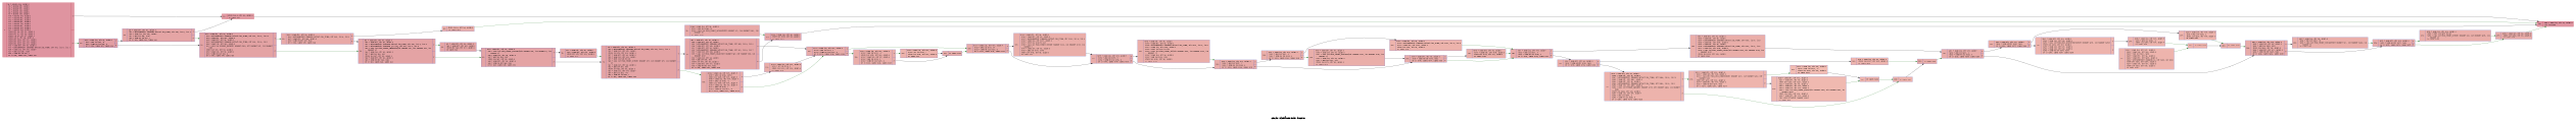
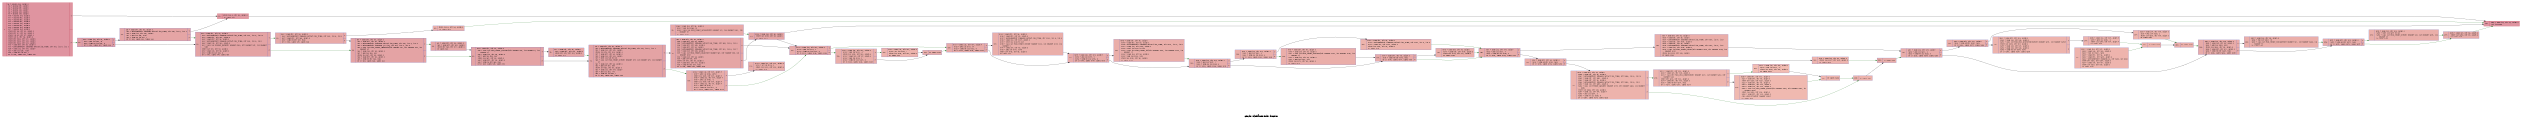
  digraph {
    label="CFG for 'id3_frame_render' function"
    rankdir=LR
    node [color="#3d50c3ff" fillcolor="#d0473d70" fontname=Courier shape=record style=filled]
    edge [color=black]
    n1 [color="#b70d28ff" fillcolor="#b70d2870" label="{3:\l|  %4 = alloca i64, align 8\l  %5 = alloca ptr, align 8\l  %6 = alloca ptr, align 8\l  %7 = alloca i32, align 4\l  %8 = alloca i64, align 8\l  %9 = alloca i64, align 8\l  %10 = alloca i64, align 8\l  %11 = alloca ptr, align 8\l  %12 = alloca ptr, align 8\l  %13 = alloca ptr, align 8\l  %14 = alloca i32, align 4\l  %15 = alloca ptr, align 8\l  %16 = alloca i64, align 8\l  %17 = alloca i64, align 8\l  store ptr %0, ptr %5, align 8\l  store ptr %1, ptr %6, align 8\l  store i32 %2, ptr %7, align 4\l  store i64 0, ptr %8, align 8\l  store ptr null, ptr %11, align 8\l  store ptr null, ptr %12, align 8\l  store ptr null, ptr %13, align 8\l  %18 = load ptr, ptr %5, align 8\l  %19 = getelementptr inbounds %struct.id3_frame, ptr %18, i32 0, i32 3\l  %20 = load i32, ptr %19, align 4\l  %21 = and i32 %20, 16384\l  %22 = icmp ne i32 %21, 0\l  br i1 %22, label %33, label %23\l|{<s0>T|<s1>F}}"]
    n2 [color="#b70d28ff" fillcolor="#bb1b2c70" label="{33:\l|  store i64 0, ptr %4, align 8\l  br label %279\l}"]
    n3 [fillcolor="#be242e70" label="{23:\l|  %24 = load i32, ptr %7, align 4\l  %25 = and i32 %24, 32\l  %26 = icmp ne i32 %25, 0\l  br i1 %26, label %27, label %34\l|{<s0>T|<s1>F}}"]
    n4 [color="#b70d28ff" fillcolor="#b70d2870" label="{279:\l|  %280 = load i64, ptr %4, align 8\l  ret i64 %280\l}"]
    n5 [fillcolor="#c5333470" label="{27:\l|  %28 = load ptr, ptr %5, align 8\l  %29 = getelementptr inbounds %struct.id3_frame, ptr %28, i32 0, i32 3\l  %30 = load i32, ptr %29, align 4\l  %31 = and i32 %30, 8192\l  %32 = icmp ne i32 %31, 0\l  br i1 %32, label %33, label %34\l|{<s0>T|<s1>F}}"]
    n6 [fillcolor="#c32e3170" label="{34:\l|  %35 = load ptr, ptr %5, align 8\l  %36 = getelementptr inbounds %struct.id3_frame, ptr %35, i32 0, i32 10\l  %37 = load ptr, ptr %36, align 8\l  %38 = load ptr, ptr %5, align 8\l  %39 = getelementptr inbounds %struct.id3_frame, ptr %38, i32 0, i32 9\l  %40 = load i32, ptr %39, align 8\l  %41 = call i64 @render_data(ptr noundef null, ptr noundef %37, i32 noundef\l... %40)\l  store i64 %41, ptr %9, align 8\l  %42 = load i64, ptr %9, align 8\l  %43 = icmp eq i64 %42, 0\l  br i1 %43, label %44, label %50\l|{<s0>T|<s1>F}}"]
    n7 [fillcolor="#ca3b3770" label="{44:\l|  %45 = load ptr, ptr %5, align 8\l  %46 = getelementptr inbounds %struct.id3_frame, ptr %45, i32 0, i32 6\l  %47 = load ptr, ptr %46, align 8\l  %48 = icmp eq ptr %47, null\l  br i1 %48, label %49, label %50\l|{<s0>T|<s1>F}}"]
    n8 [fillcolor="#c32e3170" label="{50:\l|  %51 = load ptr, ptr %6, align 8\l  %52 = load ptr, ptr %5, align 8\l  %53 = getelementptr inbounds %struct.id3_frame, ptr %52, i32 0, i32 0\l  %54 = getelementptr inbounds [5 x i8], ptr %53, i64 0, i64 0\l  %55 = call i64 @id3_render_immediate(ptr noundef %51, ptr noundef %54, i32\l... noundef 4)\l  %56 = load i64, ptr %8, align 8\l  %57 = add i64 %56, %55\l  store i64 %57, ptr %8, align 8\l  %58 = load ptr, ptr %6, align 8\l  %59 = icmp ne ptr %58, null\l  br i1 %59, label %60, label %63\l|{<s0>T|<s1>F}}"]
    n9 [fillcolor="#d24b4070" label="{49:\l|  store i64 0, ptr %4, align 8\l  br label %279\l}"]
    n10 [fillcolor="#c5333470" label="{60:\l|  %61 = load ptr, ptr %6, align 8\l  %62 = load ptr, ptr %61, align 8\l  store ptr %62, ptr %11, align 8\l  br label %63\l}"]
    n11 [fillcolor="#c32e3170" label="{63:\l|  %64 = load ptr, ptr %6, align 8\l  %65 = call i64 @id3_render_syncsafe(ptr noundef %64, i64 noundef 0, i32\l... noundef 4)\l  %66 = load i64, ptr %8, align 8\l  %67 = add i64 %66, %65\l  store i64 %67, ptr %8, align 8\l  %68 = load ptr, ptr %6, align 8\l  %69 = icmp ne ptr %68, null\l  br i1 %69, label %70, label %73\l|{<s0>T|<s1>F}}"]
    n12 [fillcolor="#c5333470" label="{70:\l|  %71 = load ptr, ptr %6, align 8\l  %72 = load ptr, ptr %71, align 8\l  store ptr %72, ptr %12, align 8\l  br label %73\l}"]
    n13 [fillcolor="#c32e3170" label="{73:\l|  %74 = load ptr, ptr %5, align 8\l  %75 = getelementptr inbounds %struct.id3_frame, ptr %74, i32 0, i32 3\l  %76 = load i32, ptr %75, align 4\l  store i32 %76, ptr %14, align 4\l  %77 = load ptr, ptr %6, align 8\l  %78 = load i32, ptr %14, align 4\l  %79 = sext i32 %78 to i64\l  %80 = call i64 @id3_render_int(ptr noundef %77, i64 noundef %79, i32 noundef\l... 2)\l  %81 = load i64, ptr %8, align 8\l  %82 = add i64 %81, %80\l  store i64 %82, ptr %8, align 8\l  %83 = load i32, ptr %14, align 4\l  %84 = and i32 %83, 176\l  %85 = icmp ne i32 %84, 0\l  br i1 %85, label %86, label %105\l|{<s0>T|<s1>F}}"]
    n14 [fillcolor="#c5333470" label="{86:\l|  %87 = load ptr, ptr %6, align 8\l  %88 = load ptr, ptr %5, align 8\l  %89 = getelementptr inbounds %struct.id3_frame, ptr %88, i32 0, i32 6\l  %90 = load ptr, ptr %89, align 8\l  %91 = load ptr, ptr %5, align 8\l  %92 = getelementptr inbounds %struct.id3_frame, ptr %91, i32 0, i32 7\l  %93 = load i64, ptr %92, align 8\l  %94 = call i64 @id3_render_binary(ptr noundef %87, ptr noundef %90, i64\l... noundef %93)\l  %95 = load i64, ptr %8, align 8\l  %96 = add i64 %95, %94\l  store i64 %96, ptr %8, align 8\l  %97 = load ptr, ptr %11, align 8\l  %98 = icmp ne ptr %97, null\l  br i1 %98, label %99, label %103\l|{<s0>T|<s1>F}}"]
    n15 [fillcolor="#cc403a70" label="{105:\l|  %106 = load i32, ptr %14, align 4\l  %107 = and i32 %106, 28751\l  store i32 %107, ptr %14, align 4\l  %108 = load i32, ptr %14, align 4\l  %109 = and i32 %108, -3\l  store i32 %109, ptr %14, align 4\l  %110 = load i32, ptr %7, align 4\l  %111 = and i32 %110, 1\l  %112 = icmp ne i32 %111, 0\l  br i1 %112, label %113, label %116\l|{<s0>T|<s1>F}}"]
    n16 [fillcolor="#c5333470" label="{103:\l|  %194 = load i64, ptr %8, align 8\l  store i64 %104, ptr %4, align 8\l  br label %279\l}"]
    n17 [fillcolor="#cc403a70" label="{116:\l|  %117 = load i32, ptr %14, align 4\l  %118 = and i32 %117, 4\l  %119 = icmp ne i32 %118, 0\l  br i1 %119, label %130, label %120\l|{<s0>T|<s1>F}}"]
    n18 [label="{113:\l|  %114 = load i32, ptr %14, align 4\l  %115 = or i32 %114, 2\l  store i32 %115, ptr %14, align 4\l  br label %116\l}"]
    n19 [fillcolor="#ca3b3770" label="{99:\l|  %100 = load i64, ptr %8, align 8\l  %101 = sub i64 %100, 10\l  %102 = call i64 @id3_render_syncsafe(ptr noundef %11, i64 noundef %101, i32\l... noundef 4)\l  br label %103\l}"]
    n20 [fillcolor="#cc403a70" label="{130:\l|  %131 = load i32, ptr %14, align 4\l  %132 = and i32 %131, 64\l  %133 = icmp ne i32 %132, 0\l  br i1 %133, label %134, label %143\l|{<s0>T|<s1>F}}"]
    n21 [label="{120:\l|  %121 = load i32, ptr %14, align 4\l  %122 = and i32 %121, -9\l  store i32 %122, ptr %14, align 4\l  %123 = load i32, ptr %7, align 4\l  %124 = and i32 %123, 2\l  %125 = icmp ne i32 %124, 0\l  br i1 %125, label %126, label %129\l|{<s0>T|<s1>F}}"]
    n22 [label="{134:\l|  %135 = load ptr, ptr %6, align 8\l  %136 = load ptr, ptr %5, align 8\l  %137 = getelementptr inbounds %struct.id3_frame, ptr %136, i32 0, i32 4\l  %138 = load i32, ptr %137, align 8\l  %139 = sext i32 %138 to i64\l  %140 = call i64 @id3_render_int(ptr noundef %135, i64 noundef %139, i32\l... noundef 1)\l  %141 = load i64, ptr %8, align 8\l  %142 = add i64 %141, %140\l  store i64 %142, ptr %8, align 8\l  br label %143\l}"]
    n23 [fillcolor="#cc403a70" label="{143:\l|  %144 = load i32, ptr %14, align 4\l  %145 = and i32 %144, 4\l  %146 = icmp ne i32 %145, 0\l  br i1 %146, label %147, label %156\l|{<s0>T|<s1>F}}"]
    n24 [fillcolor="#d6524470" label="{126:\l|  %127 = load i32, ptr %14, align 4\l  %128 = or i32 %127, 9\l  store i32 %128, ptr %14, align 4\l  br label %129\l}"]
    n25 [label="{129:\l|  br label %130\l}"]
    n26 [label="{147:\l|  %148 = load ptr, ptr %6, align 8\l  %149 = load ptr, ptr %5, align 8\l  %150 = getelementptr inbounds %struct.id3_frame, ptr %149, i32 0, i32 5\l  %151 = load i32, ptr %150, align 4\l  %152 = sext i32 %151 to i64\l  %153 = call i64 @id3_render_int(ptr noundef %148, i64 noundef %152, i32\l... noundef 1)\l  %154 = load i64, ptr %8, align 8\l  %155 = add i64 %154, %153\l  store i64 %155, ptr %8, align 8\l  br label %156\l}"]
    n27 [fillcolor="#cc403a70" label="{156:\l|  %157 = load i32, ptr %14, align 4\l  %158 = and i32 %157, 1\l  %159 = icmp ne i32 %158, 0\l  br i1 %159, label %160, label %174\l|{<s0>T|<s1>F}}"]
    n28 [label="{160:\l|  %161 = load i32, ptr %14, align 4\l  %162 = and i32 %161, 4\l  %163 = icmp ne i32 %162, 0\l  br i1 %163, label %164, label %168\l|{<s0>T|<s1>F}}"]
    n29 [fillcolor="#cc403a70" label="{174:\l|  %175 = load ptr, ptr %6, align 8\l  %176 = icmp ne ptr %175, null\l  br i1 %176, label %177, label %180\l|{<s0>T|<s1>F}}"]
    n30 [fillcolor="#d6524470" label="{164:\l|  %165 = load ptr, ptr %5, align 8\l  %166 = getelementptr inbounds %struct.id3_frame, ptr %165, i32 0, i32 8\l  %167 = load i64, ptr %166, align 8\l  store i64 %167, ptr %9, align 8\l  br label %168\l}"]
    n31 [label="{168:\l|  %169 = load ptr, ptr %6, align 8\l  %170 = load i64, ptr %9, align 8\l  %171 = call i64 @id3_render_syncsafe(ptr noundef %169, i64 noundef %170, i32\l... noundef 4)\l  %172 = load i64, ptr %8, align 8\l  %173 = add i64 %172, %171\l  store i64 %173, ptr %8, align 8\l  br label %174\l}"]
    n32 [label="{177:\l|  %178 = load ptr, ptr %6, align 8\l  %179 = load ptr, ptr %178, align 8\l  store ptr %179, ptr %13, align 8\l  br label %180\l}"]
    n33 [fillcolor="#cc403a70" label="{180:\l|  %181 = load i32, ptr %14, align 4\l  %182 = and i32 %181, 4\l  %183 = icmp ne i32 %182, 0\l  br i1 %183, label %184, label %193\l|{<s0>T|<s1>F}}"]
    n34 [label="{184:\l|  %185 = load ptr, ptr %6, align 8\l  %186 = load ptr, ptr %5, align 8\l  %187 = getelementptr inbounds %struct.id3_frame, ptr %186, i32 0, i32 6\l  %188 = load ptr, ptr %187, align 8\l  %189 = load ptr, ptr %5, align 8\l  %190 = getelementptr inbounds %struct.id3_frame, ptr %189, i32 0, i32 7\l  %191 = load i64, ptr %190, align 8\l  %192 = call i64 @id3_render_binary(ptr noundef %185, ptr noundef %188, i64\l... noundef %191)\l  store i64 %192, ptr %10, align 8\l  br label %230\l}"]
    n35 [label="{193:\l|  %194 = load ptr, ptr %6, align 8\l  %195 = icmp eq ptr %194, null\l  br i1 %195, label %196, label %198\l|{<s0>T|<s1>F}}"]
    n36 [fillcolor="#cc403a70" label="{230:\l|  %231 = load i32, ptr %14, align 4\l  %232 = and i32 %231, 2\l  %233 = icmp ne i32 %232, 0\l  br i1 %233, label %204, label %260\l|{<s0>T|<s1>F}}"]
    n37 [fillcolor="#d8564670" label="{196:\l|  %197 = load i64, ptr %9, align 8\l  store i64 %197, ptr %10, align 8\l  br label %229\l}"]
    n38 [fillcolor="#d6524470" label="{198:\l|  %199 = load ptr, ptr %6, align 8\l  %200 = load ptr, ptr %5, align 8\l  %201 = getelementptr inbounds %struct.id3_frame, ptr %200, i32 0, i32 10\l  %202 = load ptr, ptr %201, align 8\l  %203 = load ptr, ptr %5, align 8\l  %204 = getelementptr inbounds %struct.id3_frame, ptr %203, i32 0, i32 9\l  %205 = load i32, ptr %204, align 8\l  %206 = call i64 @render_data(ptr noundef %199, ptr noundef %202, i32 noundef\l... %205)\l  store i64 %206, ptr %10, align 8\l  %207 = load i32, ptr %14, align 4\l  %208 = and i32 %207, 8\l  %209 = icmp ne i32 %208, 0\l  br i1 %209, label %210, label %228\l|{<s0>T|<s1>F}}"]
    n39 [label="{234:\l|  %235 = load ptr, ptr %13, align 8\l  %236 = icmp eq ptr %235, null\l  br i1 %236, label %277, label %240\l|{<s0>T|<s1>F}}"]
    n40 [fillcolor="#cc403a70" label="{260:\l|  %261 = load i64, ptr %10, align 8\l  %262 = load i64, ptr %8, align 8\l  %263 = add i64 %262, %261\l  store i64 %263, ptr %8, align 8\l  %264 = load ptr, ptr %11, align 8\l  %265 = icmp ne ptr %264, null\l  br i1 %265, label %266, label %270\l|{<s0>T|<s1>F}}"]
    n41 [label="{229:\l|  br label %230\l}"]
    n42 [fillcolor="#d8564670" label="{210:\l|  %211 = load ptr, ptr %13, align 8\l  %212 = load i64, ptr %10, align 8\l  %213 = call ptr @id3_util_compress(ptr noundef %211, i64 noundef %212, ptr\l... noundef %16)\l  store ptr %213, ptr %15, align 8\l  %214 = load ptr, ptr %15, align 8\l  %215 = icmp eq ptr %214, null\l  br i1 %215, label %216, label %219\l|{<s0>T|<s1>F}}"]
    n43 [fillcolor="#d6524470" label="{228:\l|  br label %229\l}"]
    n44 [fillcolor="#d8564670" label="{237:\l|  %238 = load i64, ptr %10, align 8\l  %239 = mul i64 %238, 2\l  store i64 %239, ptr %10, align 8\l  br label %259\l}"]
    n45 [fillcolor="#d6524470" label="{240:\l|  %241 = load ptr, ptr %13, align 8\l  %242 = load i64, ptr %10, align 8\l  %243 = call i64 @id3_util_unsynchronise(ptr noundef %241, i64 noundef %242)\l  store i64 %243, ptr %17, align 8\l  %244 = load i64, ptr %17, align 8\l  %245 = load i64, ptr %10, align 8\l  %246 = icmp eq i64 %244, %245\l  br i1 %246, label %247, label %250\l|{<s0>T|<s1>F}}"]
    n46 [label="{266:\l|  %267 = load i64, ptr %8, align 8\l  %268 = sub i64 %267, 10\l  %269 = call i64 @id3_render_syncsafe(ptr noundef %11, i64 noundef %268, i32\l... noundef 4)\l  br label %270\l}"]
    n47 [fillcolor="#cc403a70" label="{270:\l|  %271 = load ptr, ptr %12, align 8\l  %272 = icmp ne ptr %271, null\l  br i1 %272, label %273, label %277\l|{<s0>T|<s1>F}}"]
    n48 [fillcolor="#e1675170" label="{216:\l|  %217 = load i32, ptr %14, align 4\l  %218 = and i32 %217, -9\l  store i32 %218, ptr %14, align 4\l  br label %227\l}"]
    n49 [fillcolor="#de614d70" label="{219:\l|  %220 = load ptr, ptr %13, align 8\l  %221 = load ptr, ptr %6, align 8\l  store ptr %220, ptr %221, align 8\l  %222 = load ptr, ptr %6, align 8\l  %223 = load ptr, ptr %15, align 8\l  %224 = load i64, ptr %16, align 8\l  %225 = call i64 @id3_render_binary(ptr noundef %222, ptr noundef %223, i64\l... noundef %224)\l  store i64 %225, ptr %10, align 8\l  %226 = load ptr, ptr %15, align 8\l  call void @free(ptr noundef %226)\l  br label %227\l}"]
    n50 [fillcolor="#d8564670" label="{227:\l|  br label %228\l}"]
    n51 [label="{259:\l|  br label %260\l}"]
    n52 [fillcolor="#d8564670" label="{247:\l|  %248 = load i32, ptr %14, align 4\l  %249 = and i32 %248, -3\l  store i32 %249, ptr %14, align 4\l  br label %258\l}"]
    n53 [label="{273:\l|  %274 = load i32, ptr %14, align 4\l  %275 = sext i32 %274 to i64\l  %276 = call i64 @id3_render_int(ptr noundef %12, i64 noundef %275, i32\l... noundef 2)\l  br label %277\l}"]
    n54 [fillcolor="#cc403a70" label="{277:\l|  %278 = load i64, ptr %8, align 8\l  store i64 %278, ptr %4, align 8\l  br label %279\l}"]
    n55 [fillcolor="#d6524470" label="{258:\l|  br label %259\l}"]
    n56 [fillcolor="#d8564670" label="{250:\l|  %251 = load i64, ptr %17, align 8\l  %252 = load i64, ptr %10, align 8\l  %253 = sub i64 %251, %252\l  %254 = load ptr, ptr %6, align 8\l  %255 = load ptr, ptr %254, align 8\l  %256 = getelementptr inbounds i8, ptr %255, i64 %253\l  store ptr %256, ptr %254, align 8\l  %257 = load i64, ptr %17, align 8\l  store i64 %257, ptr %10, align 8\l  br label %258\l}"]
    n1 -> n2 [tailport=s0]
    n1 -> n3 [color=darkgreen tailport=s1]
    n2 -> n4
    n3 -> n5 [tailport=s0]
    n3 -> n6 [tailport=s1]
    n5 -> n2 [tailport=s0]
    n5 -> n6 [color=darkgreen tailport=s1]
    n6 -> n7 [color=darkgreen tailport=s0]
    n6 -> n8 [color=darkgreen tailport=s1]
    n7 -> n8 [tailport=s1]
    n7 -> n9 [tailport=s0]
    n8 -> n10 [color=darkgreen tailport=s0]
    n8 -> n11 [color=darkgreen tailport=s1]
    n9 -> n4 [color=darkgreen]
    n10 -> n11
    n11 -> n12 [tailport=s0]
    n11 -> n13 [tailport=s1]
    n12 -> n13 [color=darkgreen]
    n13 -> n14 [tailport=s0]
    n13 -> n15 [color=darkgreen tailport=s1]
    n14 -> n16 [tailport=s1]
    n14 -> n17 [tailport=s0]
    n15 -> n17 [color=darkgreen tailport=s1]
    n15 -> n18 [tailport=s0]
    n16 -> n4
    n17 -> n20 [color=darkgreen tailport=s0]
    n17 -> n21 [color=darkgreen tailport=s1]
-   n18 -> n17
+   n16 -> n17
    n19 -> n16 [color=darkgreen]
    n20 -> n22 [tailport=s0]
    n20 -> n23 [tailport=s1]
    n21 -> n24 [color=darkgreen tailport=s0]
    n21 -> n25 [tailport=s1]
    n22 -> n23
    n23 -> n26 [tailport=s0]
    n23 -> n27 [tailport=s1]
    n24 -> n25
    n25 -> n20 [color=darkgreen]
    n26 -> n27 [color=darkgreen]
    n27 -> n28 [tailport=s0]
    n27 -> n29 [tailport=s1]
    n28 -> n30 [tailport=s0]
    n28 -> n31 [color=darkgreen tailport=s1]
    n29 -> n32 [tailport=s0]
    n29 -> n33 [color=darkgreen tailport=s1]
    n30 -> n33 [color=darkgreen]
    n31 -> n29
    n32 -> n33 [color=darkgreen]
    n33 -> n34 [tailport=s0]
    n33 -> n35 [tailport=s1]
    n34 -> n36
    n35 -> n37 [tailport=s0]
    n35 -> n38 [tailport=s1]
    n36 -> n39 [tailport=s0]
    n36 -> n40 [tailport=s1]
    n37 -> n41 [color=darkgreen]
    n38 -> n42 [color=darkgreen tailport=s0]
    n38 -> n43 [color=darkgreen tailport=s1]
    n39 -> n44 [tailport=s0]
    n39 -> n45 [tailport=s1]
    n40 -> n46 [tailport=s0]
    n40 -> n47 [tailport=s1]
    n41 -> n36 [color=darkgreen]
    n42 -> n48 [color=darkgreen tailport=s0]
    n42 -> n49 [tailport=s1]
    n43 -> n41
    n44 -> n51 [color=darkgreen]
    n45 -> n52 [tailport=s0]
    n46 -> n47 [color=darkgreen]
    n47 -> n53 [color=darkgreen tailport=s0]
    n47 -> n54 [color=darkgreen tailport=s1]
    n48 -> n50
    n49 -> n50 [color=darkgreen]
    n50 -> n43 [color=darkgreen]
    n51 -> n40 [color=darkgreen]
    n52 -> n55 [color=darkgreen]
    n53 -> n54 [color=darkgreen]
    n54 -> n4 [color=darkgreen]
    n55 -> n51
    n56 -> n55 [color=darkgreen]
  }
